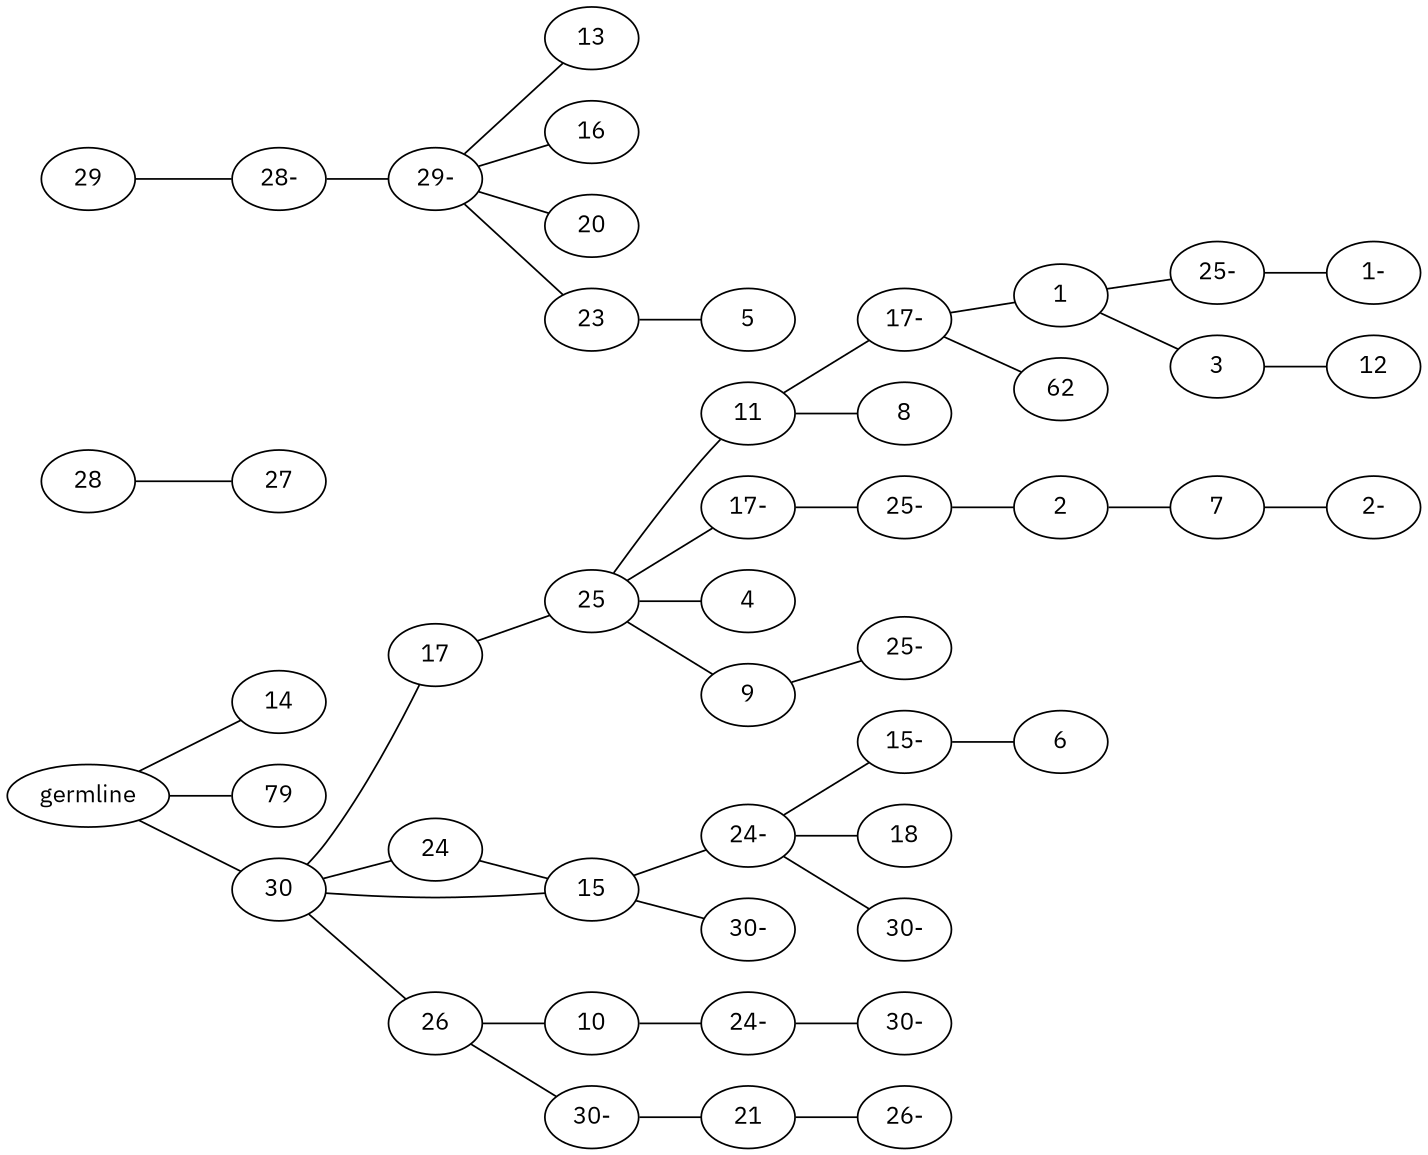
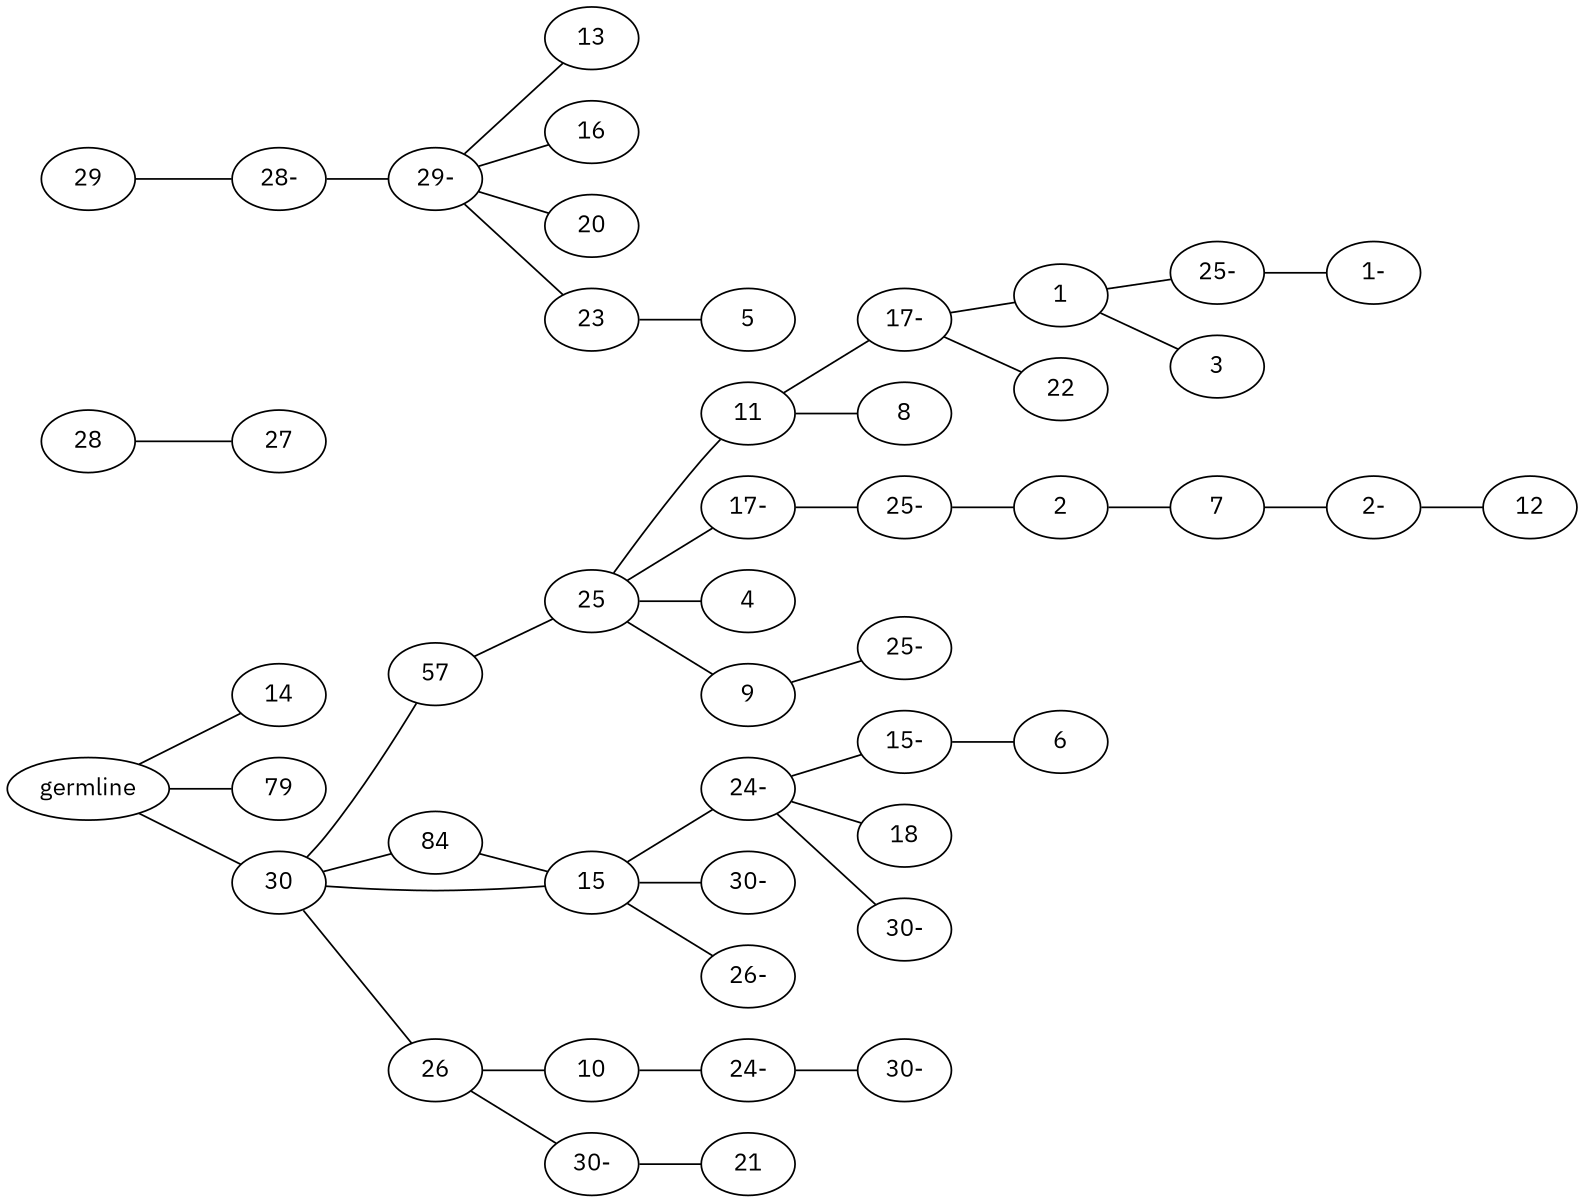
  graph {
    fontname="IBM Plex Sans"
    rankdir=LR
    node [fontname="IBM Plex Sans"]
    edge [fontname="IBM Plex Sans"]
    n1 [label=germline]
    n2 [label=14]
    n3 [label=79]
    n4 [label=30]
-   n5 [label=17]
-   n6 [label=24]
+   n5 [label=57]
+   n6 [label=84]
    n7 [label=26]
    n8 [label=15]
    n9 [label=25]
    n10 [label=10]
    n11 [label="30-"]
    n12 [label=28]
    n13 [label=27]
    n14 [label=11]
    n15 [label="17-"]
    n16 [label=4]
    n17 [label=9]
    n18 [label="17-"]
    n19 [label=8]
    n20 [label="25-"]
    n21 [label="25-"]
    n22 [label=1]
-   n23 [label=62]
+   n23 [label=22]
    n24 [label="25-"]
    n25 [label=3]
    n26 [label="1-"]
    n27 [label=2]
    n28 [label=7]
    n29 [label="2-"]
    n30 [label=12]
    n31 [label="24-"]
    n32 [label="24-"]
    n33 [label="30-"]
    n34 [label="30-"]
    n35 [label="15-"]
    n36 [label=18]
    n37 [label="30-"]
    n38 [label=6]
    n39 [label=21]
    n40 [label="26-"]
    n41 [label=29]
    n42 [label="28-"]
    n43 [label="29-"]
    n44 [label=13]
    n45 [label=16]
    n46 [label=20]
    n47 [label=23]
    n48 [label=5]
    n1 -- n2
    n1 -- n3
    n1 -- n4
    n4 -- n5
    n4 -- n6
    n4 -- n7
    n4 -- n8
    n5 -- n9
    n6 -- n8
    n7 -- n10
    n7 -- n11
    n8 -- n32
    n8 -- n33
    n9 -- n14
    n9 -- n15
    n9 -- n16
    n9 -- n17
    n10 -- n31
    n11 -- n39
    n12 -- n13
    n14 -- n18
    n14 -- n19
    n15 -- n20
    n17 -- n21
    n18 -- n22
    n18 -- n23
    n20 -- n27
    n22 -- n24
    n22 -- n25
    n24 -- n26
    n27 -- n28
    n28 -- n29
-   n25 -- n30
+   n29 -- n30
    n31 -- n34
    n32 -- n35
    n32 -- n36
    n32 -- n37
    n35 -- n38
-   n39 -- n40
+   n8 -- n40
    n41 -- n42
    n42 -- n43
    n43 -- n44
    n43 -- n45
    n43 -- n46
    n43 -- n47
    n47 -- n48
  }
